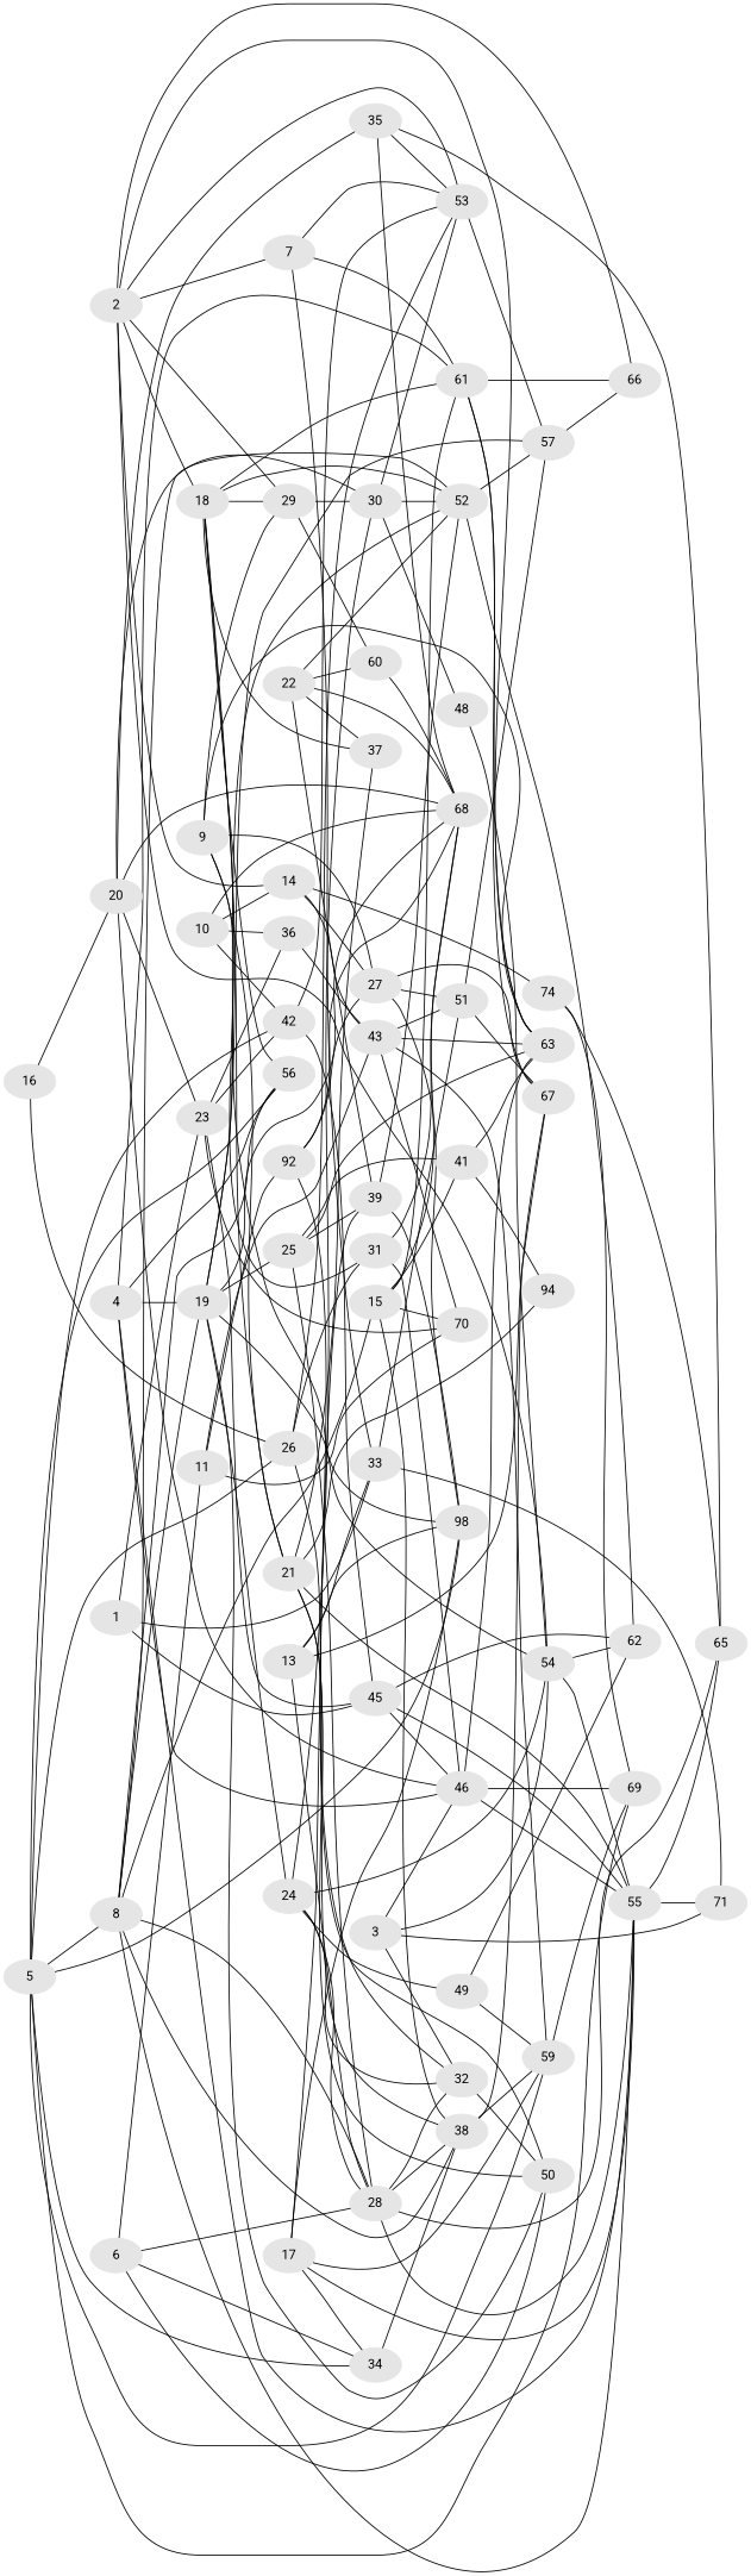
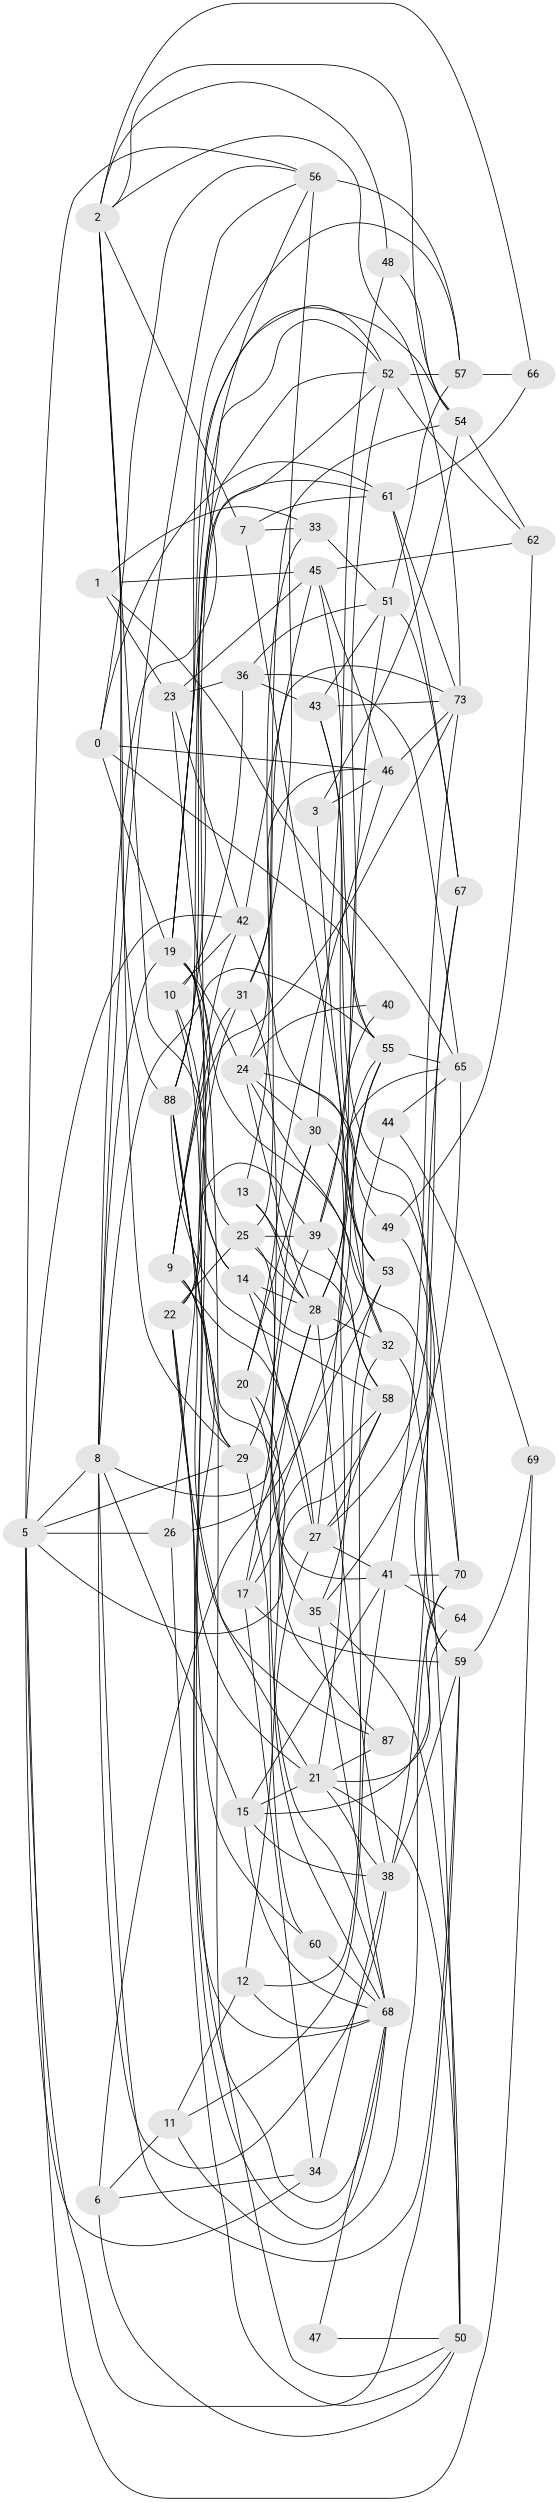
  graph {
    fontname=Roboto
    rankdir=LR
    node [color=gray90 fontname=Roboto style=filled]
    edge [fontname=Roboto weight=1.0]
    1
    23
    33
    45
    65
    42
    36
    70
-   71
    51
    46
    55
    62
    2
    7
    14
-   18
+   18 [label=88]
    29
    48
    54
-   63
+   63 [label=73]
    66
    61
    53
    28
    27
-   44 [label=74]
+   44
    56
-   58 [label=98]
+   58
    52
    21
-   37
+   37 [label=87]
    30
    60
    3
    32
    50
    69
-   4
+   4 [label=0]
    19
    25
    68
    24
    57
    67
    5
    8
    26
    34
    59
    15
    38
    31
    6
    11
-   12 [label=92]
+   12
    41
    39
    9
-   64 [label=94]
+   64
    10
    43
    13
-   16
    20
    35
    17
+   40
    49
    22
+   47
    1 -- 23
    1 -- 33
    1 -- 45
+   1 -- 65
    23 -- 45
    23 -- 42
    23 -- 36
    23 -- 70
-   33 -- 71
    33 -- 51
    45 -- 46
    45 -- 55
    45 -- 62
    42 -- 45
    42 -- 53
+   36 -- 65
+   36 -- 51
    36 -- 43 [weight=2.0]
    51 -- 57 [weight=2.0]
    51 -- 67
-   46 -- 55
    46 -- 63
-   46 -- 69
    55 -- 65
-   55 -- 71
    2 -- 7
    2 -- 14
    2 -- 18
    2 -- 29
-   2 -- 53
+   2 -- 48
    2 -- 54
    2 -- 63
    2 -- 66
    7 -- 33
    7 -- 61
    7 -- 53
-   14 -- 43
+   14 -- 28
    14 -- 27
    14 -- 44
    18 -- 29
    18 -- 61
    18 -- 56
    18 -- 58
    18 -- 52 [weight=2.0]
    18 -- 21
    18 -- 37
    29 -- 30
    29 -- 60
    48 -- 54
-   54 -- 55
    54 -- 62
    61 -- 63 [weight=2.0]
    61 -- 66
    61 -- 67
    28 -- 65
    28 -- 55
    28 -- 32
    28 -- 38
    27 -- 51
    27 -- 58
    27 -- 67
+   27 -- 41
    44 -- 65
    44 -- 69 [weight=2.0]
-   53 -- 57
+   56 -- 57
    52 -- 62
    52 -- 57
    21 -- 55
    21 -- 37 [weight=2.0]
    21 -- 50
    21 -- 38
    21 -- 64
    30 -- 48
    30 -- 53
-   30 -- 52 [weight=2.0]
    60 -- 68 [weight=2.0]
-   3 -- 71
    3 -- 46
    3 -- 54
    3 -- 32
    32 -- 50
    4 -- 46
    4 -- 55
    4 -- 61
    4 -- 56
    4 -- 19
    19 -- 54
    19 -- 52
    19 -- 50
    19 -- 25
    19 -- 68
    19 -- 24
    19 -- 57
    25 -- 63
    25 -- 28
    25 -- 41
    25 -- 39
    24 -- 54
    24 -- 28
    24 -- 30
    24 -- 32
+   24 -- 40
    24 -- 49
    57 -- 66
    5 -- 42
+   5 -- 29
    5 -- 56
    5 -- 58
    5 -- 69
    5 -- 8
    5 -- 26
    5 -- 34
    5 -- 59
    8 -- 55
    8 -- 28
    8 -- 56
    8 -- 52
    8 -- 19
+   8 -- 59
    8 -- 15
    8 -- 38
    26 -- 53
    26 -- 50
    26 -- 31 [weight=2.0]
    34 -- 38
    59 -- 69
    15 -- 70
-   15 -- 61
+   15 -- 21
    15 -- 68
    15 -- 38
    15 -- 41
    38 -- 67
    38 -- 59
    31 -- 46
+   31 -- 56
    31 -- 68
    6 -- 28
    6 -- 50
    6 -- 34
    6 -- 11
    11 -- 70
    11 -- 12
-   11 -- 43
+   11 -- 41
    12 -- 27
    12 -- 32
    12 -- 68
+   41 -- 70 [weight=2.0]
    41 -- 63
    41 -- 64
    39 -- 58
    39 -- 52 [weight=2.0]
+   39 -- 40
+   9 -- 42
    9 -- 29
    9 -- 63
    9 -- 27
    9 -- 21
    9 -- 31
    10 -- 42
    10 -- 36
    10 -- 14
    10 -- 68
    43 -- 70
    43 -- 51
    43 -- 63
    43 -- 59
    13 -- 33
    13 -- 28
    13 -- 58
-   13 -- 67
-   16 -- 26
-   16 -- 20
-   20 -- 23
    20 -- 46
    20 -- 30
    20 -- 68
    20 -- 35
    35 -- 65
    35 -- 53
+   35 -- 50
    35 -- 68
    17 -- 55
    17 -- 58
    17 -- 34
    17 -- 59
    17 -- 39
    49 -- 62
    49 -- 59
    22 -- 52
    22 -- 37
    22 -- 60
+   22 -- 25
    22 -- 68
    22 -- 39
+   47 -- 50 [weight=2.0]
+   47 -- 68
  }
